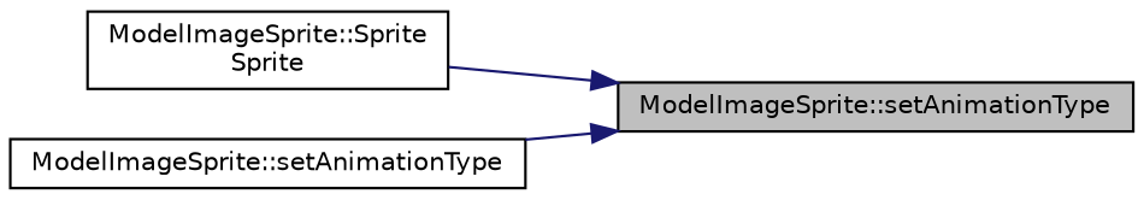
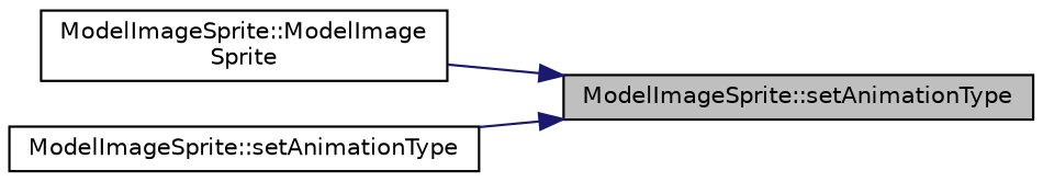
  digraph {
    rankdir=RL
    node [color=black fillcolor=white fontname=Helvetica fontsize=10 shape=record style=filled]
    edge [color=midnightblue dir=back fontname=Helvetica fontsize=10 labelfontname=Helvetica labelfontsize=10 style=solid]
    n1 [fillcolor=grey75 fontcolor=black height=0.2 label="ModelImageSprite::setAnimationType" width=0.4]
-   n2 [height=0.2 label="ModelImageSprite::Sprite\lSprite" width=0.4]
+   n2 [height=0.2 label="ModelImageSprite::ModelImage\lSprite" width=0.4]
    n3 [height=0.2 label="ModelImageSprite::setAnimationType" width=0.4]
    n1 -> n2
    n1 -> n3
  }
